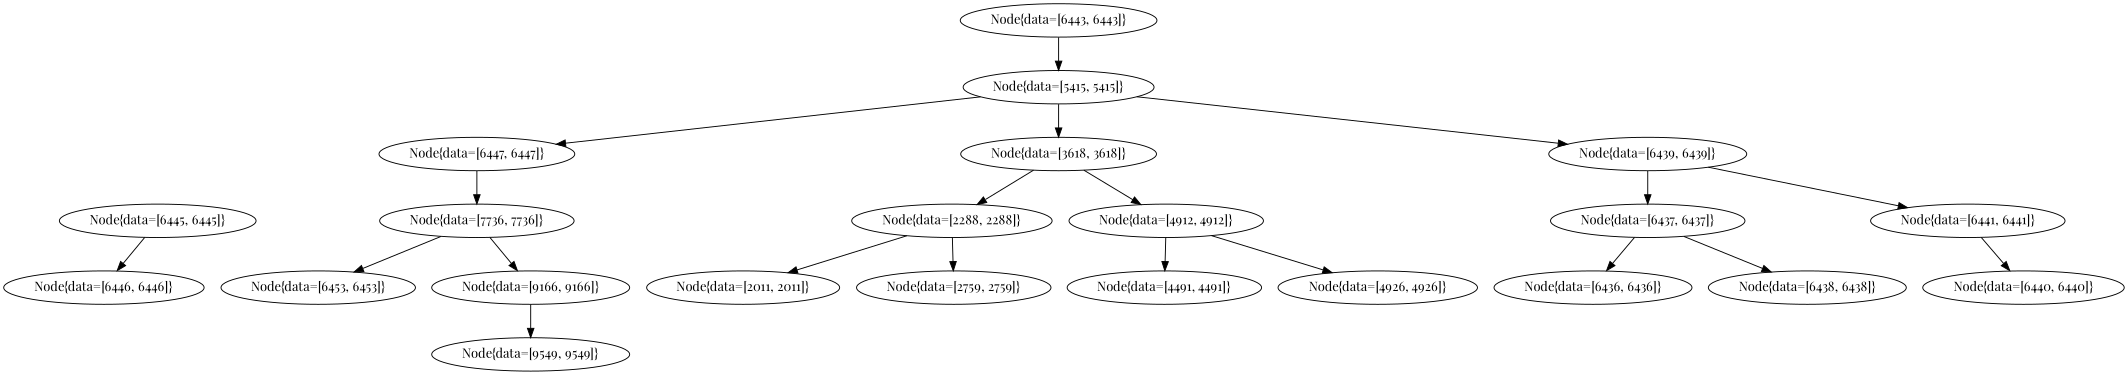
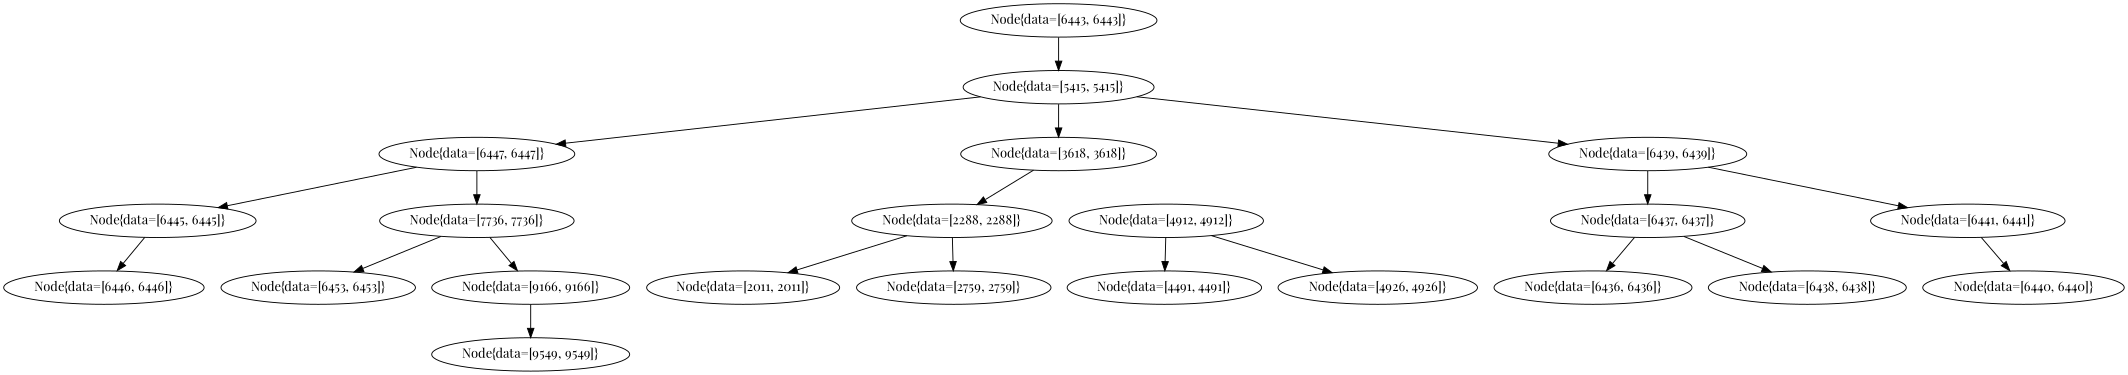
  digraph {
    fontname="Playfair Display"
    node [fontname="Playfair Display"]
    edge [fontname="Playfair Display"]
    n1 [label="Node{data=[6443, 6443]}"]
    n2 [label="Node{data=[5415, 5415]}"]
    n3 [label="Node{data=[6447, 6447]}"]
    n4 [label="Node{data=[3618, 3618]}"]
    n5 [label="Node{data=[6439, 6439]}"]
    n6 [label="Node{data=[6445, 6445]}"]
    n7 [label="Node{data=[7736, 7736]}"]
    n8 [label="Node{data=[2288, 2288]}"]
    n9 [label="Node{data=[4912, 4912]}"]
    n10 [label="Node{data=[6437, 6437]}"]
    n11 [label="Node{data=[6441, 6441]}"]
    n12 [label="Node{data=[2011, 2011]}"]
    n13 [label="Node{data=[2759, 2759]}"]
    n14 [label="Node{data=[4491, 4491]}"]
    n15 [label="Node{data=[4926, 4926]}"]
    n16 [label="Node{data=[6436, 6436]}"]
    n17 [label="Node{data=[6438, 6438]}"]
    n18 [label="Node{data=[6440, 6440]}"]
    n19 [label="Node{data=[6446, 6446]}"]
    n20 [label="Node{data=[6453, 6453]}"]
    n21 [label="Node{data=[9166, 9166]}"]
    n22 [label="Node{data=[9549, 9549]}"]
    n1 -> n2
    n2 -> n3
    n2 -> n4
    n2 -> n5
+   n3 -> n6
    n3 -> n7
    n4 -> n8
-   n4 -> n9
    n5 -> n10
    n5 -> n11
    n6 -> n19
    n7 -> n20
    n7 -> n21
    n8 -> n12
    n8 -> n13
    n9 -> n14
    n9 -> n15
    n10 -> n16
    n10 -> n17
    n11 -> n18
    n21 -> n22
  }
